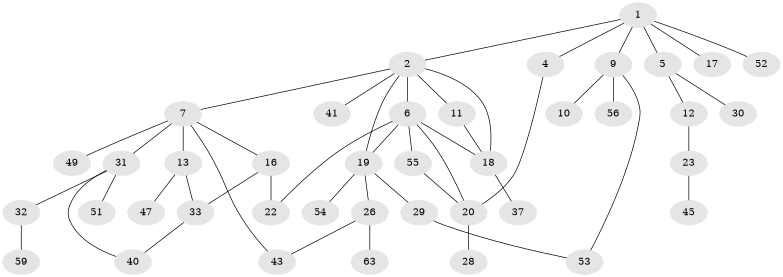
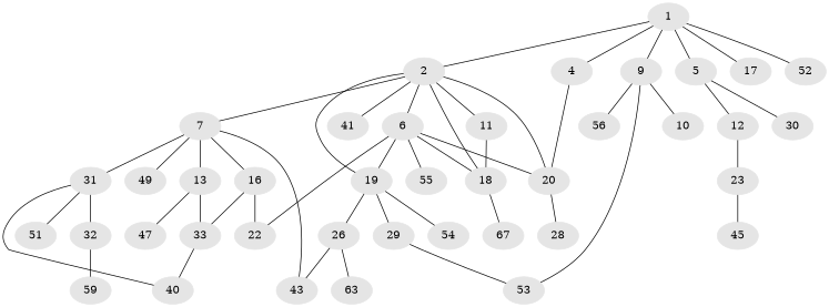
  graph {
    node [color=gray90 style=filled]
    1 [super="+3"]
    2 [super="+21"]
    4
    5 [super="+15"]
    9 [super="+27"]
    17
    52
    6 [super="+8"]
    7 [super="+14"]
    11
    18 [super="+25"]
    19 [super="+48"]
    20 [super="+46"]
    41 [super="+57"]
    12 [super="+36"]
    30
    10 [super="+24"]
    53
    56 [super="+58"]
    22 [super="+50"]
    55
    13 [super="+44"]
    16
    31 [super="+39"]
    43
    49
-   37
+   37 [label=67]
    26 [super="+62"]
    29 [super="+34"]
    54
    28 [super="+35"]
    23
    33 [super="+38"]
    47
    32 [super="+42"]
    40 [super="+61"]
    51
    45
    63
    59 [super="+60"]
    1 -- 2
    1 -- 4
    1 -- 5
    1 -- 9
    1 -- 17
    1 -- 52
    2 -- 6
    2 -- 7
    2 -- 11
    2 -- 18
    2 -- 19
-   55 -- 20
+   2 -- 20
    2 -- 41
    4 -- 20
    5 -- 12
    5 -- 30
    9 -- 10
    9 -- 53
    9 -- 56
    6 -- 18
    6 -- 19
    6 -- 20
    6 -- 22
    6 -- 55
    7 -- 13
    7 -- 16
    7 -- 31 [weight=2]
    7 -- 43
    7 -- 49
    11 -- 18
    18 -- 37
    19 -- 26
    19 -- 29
    19 -- 54
    20 -- 28
    12 -- 23
    13 -- 33
    13 -- 47
    16 -- 22
    16 -- 33
    31 -- 32
    31 -- 40
    31 -- 51
    26 -- 43
    26 -- 63
    29 -- 53
    23 -- 45
    33 -- 40
    32 -- 59
  }
